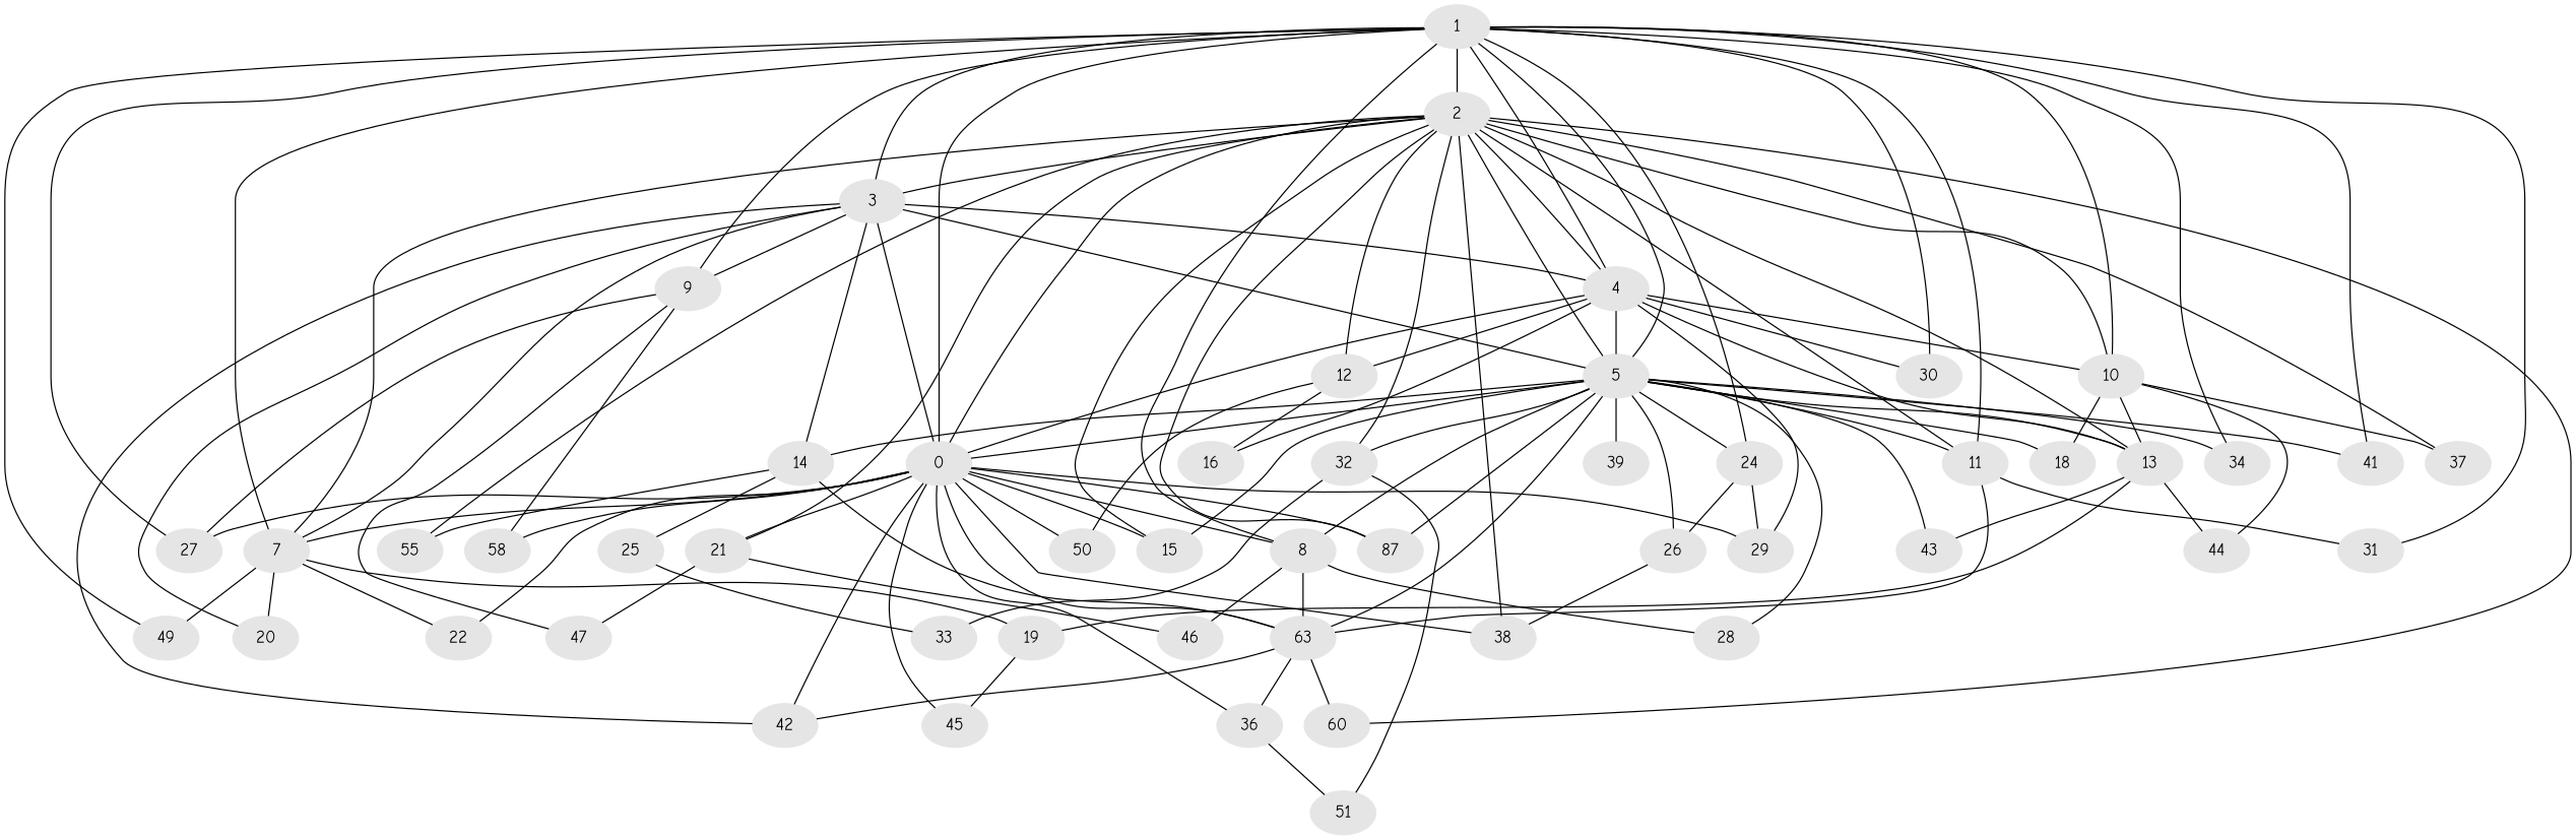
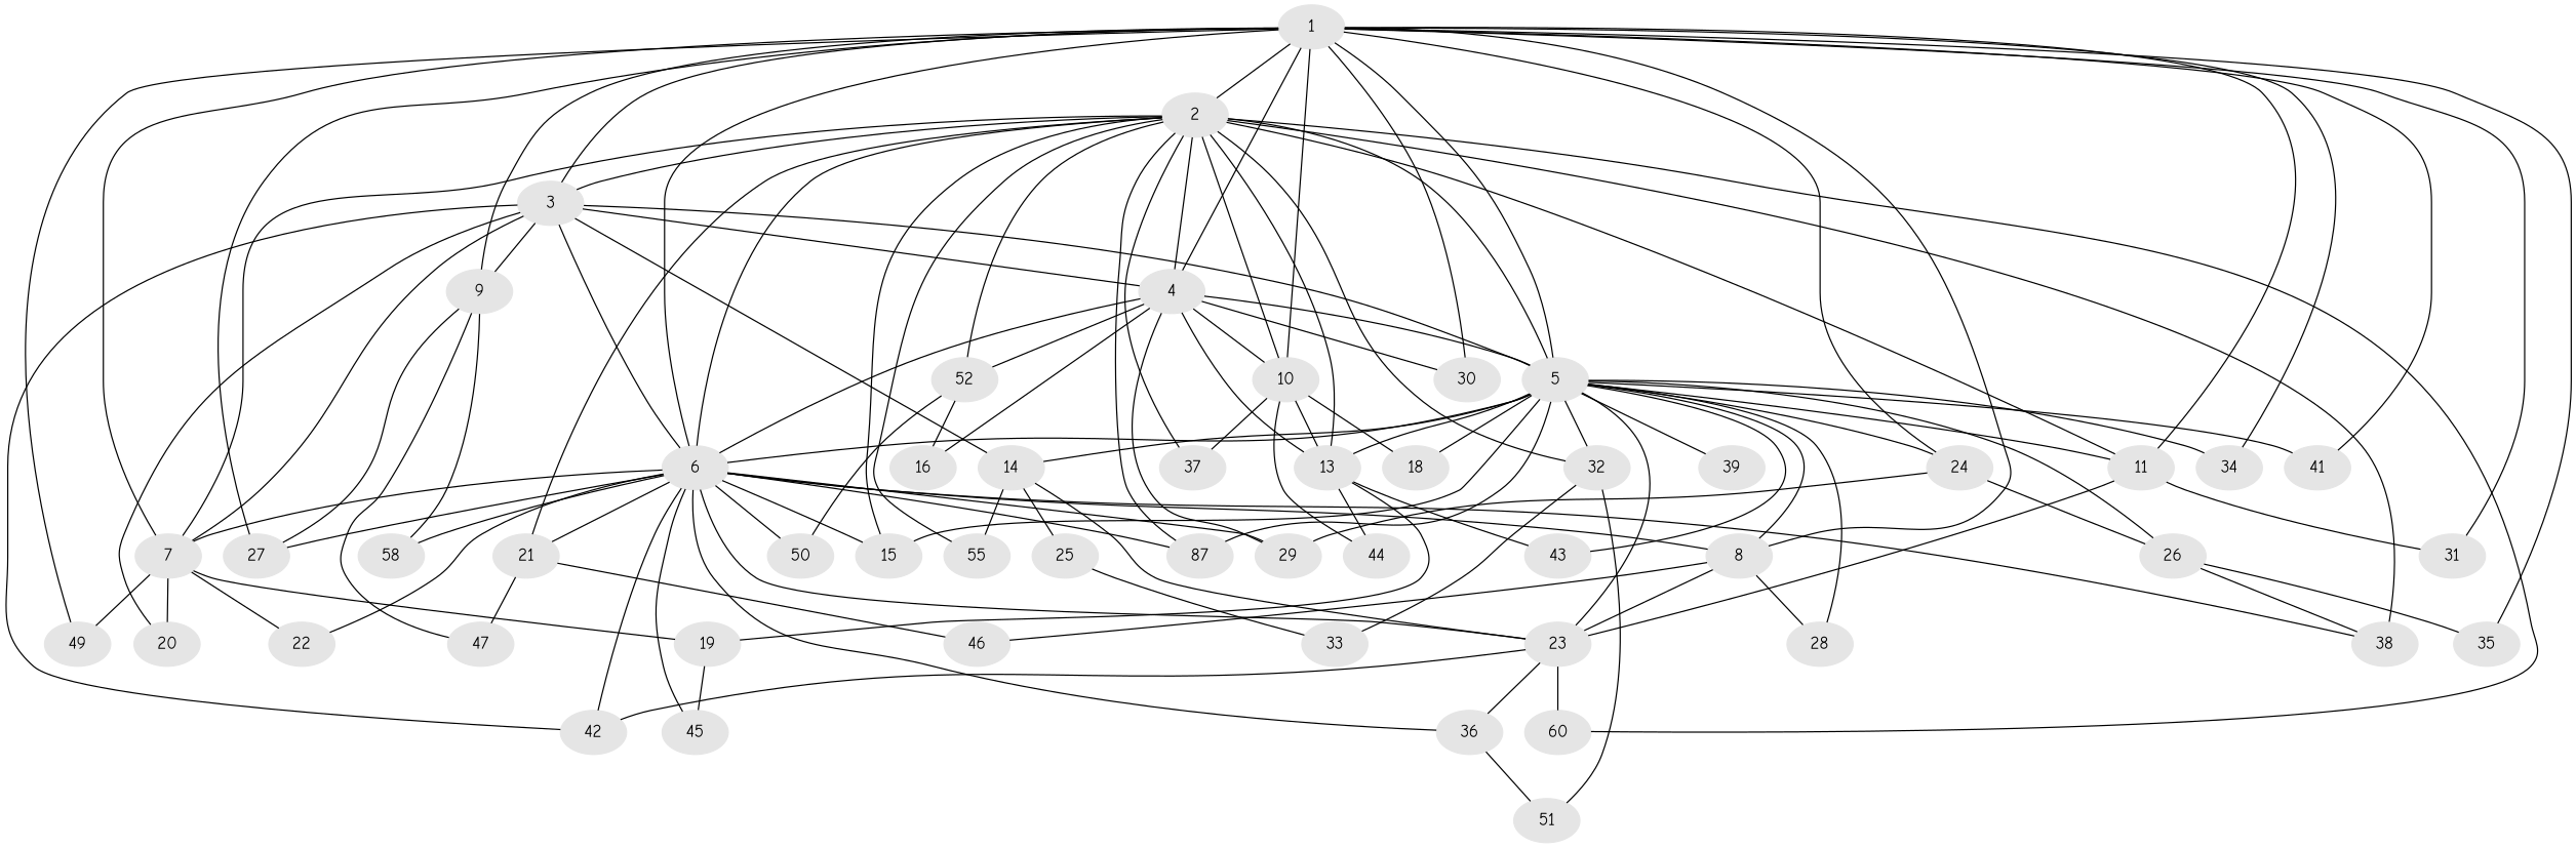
  graph {
    fontname="Comic Neue"
    node [color=gray90 fontname="Comic Neue" style=filled]
    edge [fontname="Comic Neue" weight=1.0]
    1
    2
    3
    4
    5
-   6 [label=0]
+   6
    7
    8
    9
    10
    11
    24
    27
    30
    31
    34
+   35
    41
    49
-   12
+   12 [label=52]
    13
    15
    n23 [label=87]
    21
    32
    37
    n27 [label=60]
    n28 [label=55]
    38
    14
    20
    42
    16
    29
-   23 [label=63]
+   23
    18
    26
    28
    39
    43
    22
    36
    45
    n44 [label=58]
    50
    19
    46
    47
    44
    33
    51
    25
    1 -- 2 [weight=4.0]
    1 -- 3 [weight=3.0]
    1 -- 4 [weight=4.0]
    1 -- 5 [weight=4.0]
    1 -- 6 [weight=3.0]
    1 -- 7 [weight=2.0]
    1 -- 8 [weight=2.0]
    1 -- 9
    1 -- 10
    1 -- 11 [weight=2.0]
    1 -- 24
    1 -- 27
    1 -- 30
    1 -- 31
    1 -- 34
+   1 -- 35
    1 -- 41
    1 -- 49
    2 -- 3 [weight=3.0]
    2 -- 4 [weight=4.0]
    2 -- 5 [weight=4.0]
    2 -- 6 [weight=3.0]
    2 -- 7 [weight=3.0]
    2 -- 10 [weight=2.0]
    2 -- 11
    2 -- 12 [weight=4.0]
    2 -- 13
    2 -- 15
    2 -- n23
    2 -- 21
    2 -- 32
    2 -- 37
    2 -- n27
    2 -- n28
    2 -- 38 [weight=8.0]
    3 -- 4 [weight=2.0]
    3 -- 5 [weight=2.0]
    3 -- 6 [weight=2.0]
    3 -- 7
    3 -- 9 [weight=2.0]
    3 -- 14
    3 -- 20
    3 -- 42
    4 -- 5 [weight=4.0]
    4 -- 6 [weight=12.0]
    4 -- 10
    4 -- 30 [weight=2.0]
    4 -- 12
    4 -- 13 [weight=2.0]
    4 -- 16
    4 -- 29
    5 -- 6 [weight=3.0]
    5 -- 8
    5 -- 11
    5 -- 24
    5 -- 34
    5 -- 41
    5 -- 13
    5 -- 15
    5 -- n23
    5 -- 32
    5 -- 14
    5 -- 23 [weight=2.0]
    5 -- 18
    5 -- 26
    5 -- 28
    5 -- 39
    5 -- 43
    6 -- 7 [weight=2.0]
    6 -- 8 [weight=2.0]
    6 -- 27
    6 -- 15
    6 -- n23
    6 -- 21
    6 -- 38
    6 -- 42
    6 -- 29
    6 -- 23 [weight=2.0]
    6 -- 22
    6 -- 36
    6 -- 45
    6 -- n44
    6 -- 50
    7 -- 49
    7 -- 20
    7 -- 22
    7 -- 19
    8 -- 23
    8 -- 28
    8 -- 46
    9 -- 27
    9 -- n44
    9 -- 47
    10 -- 13
    10 -- 37
    10 -- 18
    10 -- 44
    11 -- 31
    11 -- 23
    24 -- 29
    24 -- 26
    12 -- 16
    12 -- 50
    13 -- 43
    13 -- 19
    13 -- 44
    21 -- 46
    21 -- 47
    32 -- 33
    32 -- 51
    14 -- n28
    14 -- 23
    14 -- 25
    23 -- n27 [weight=2.0]
    23 -- 42
    23 -- 36
+   26 -- 35
    26 -- 38
    36 -- 51
    19 -- 45
    25 -- 33
  }
